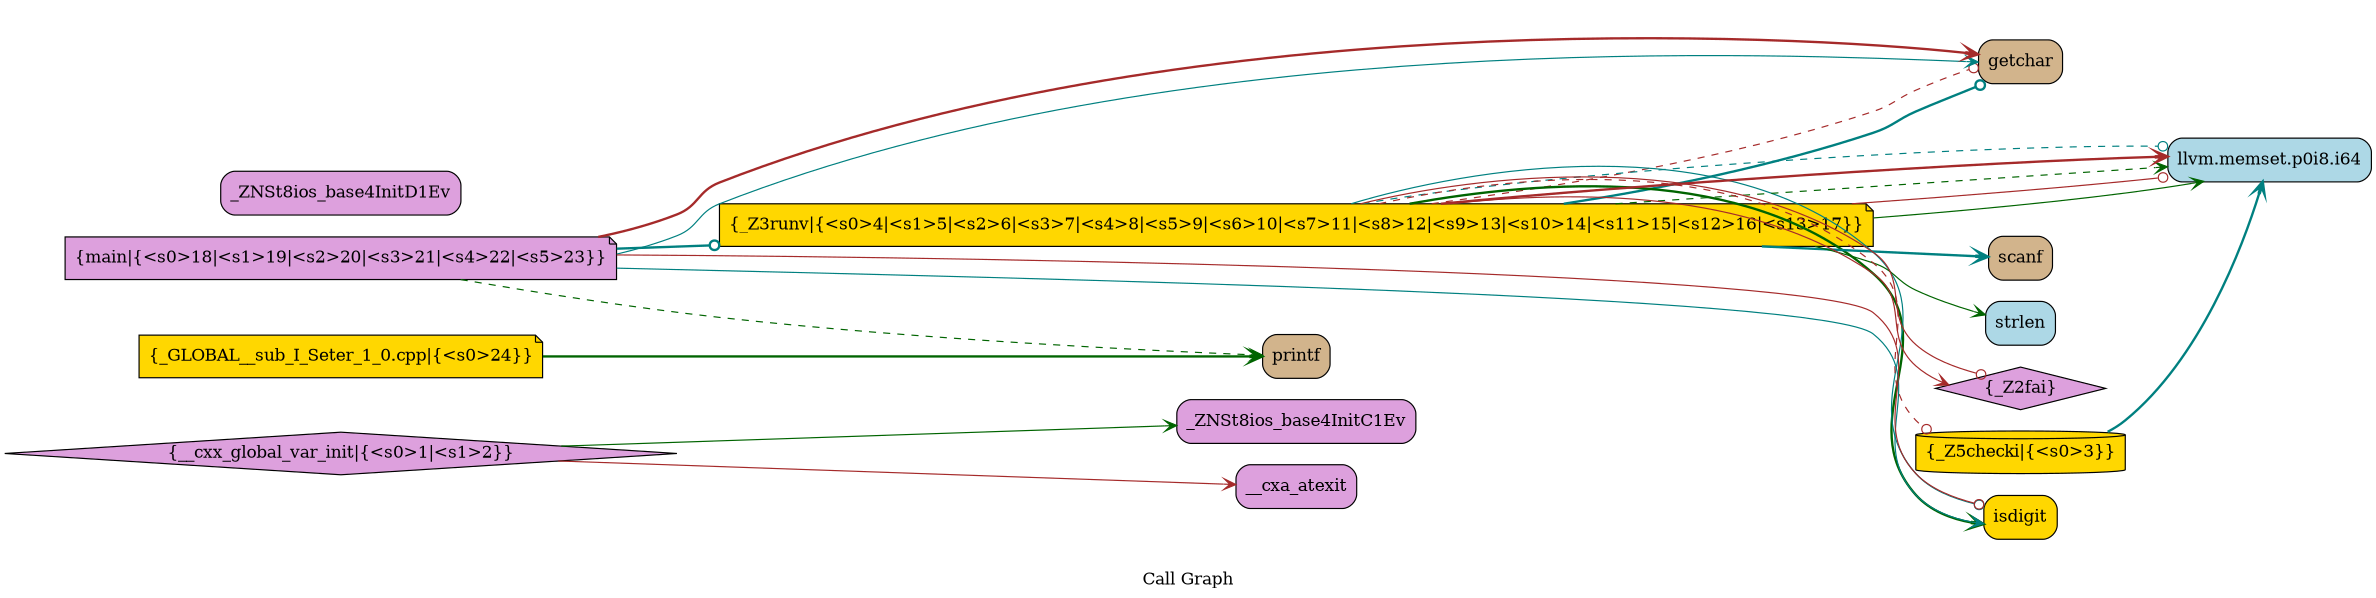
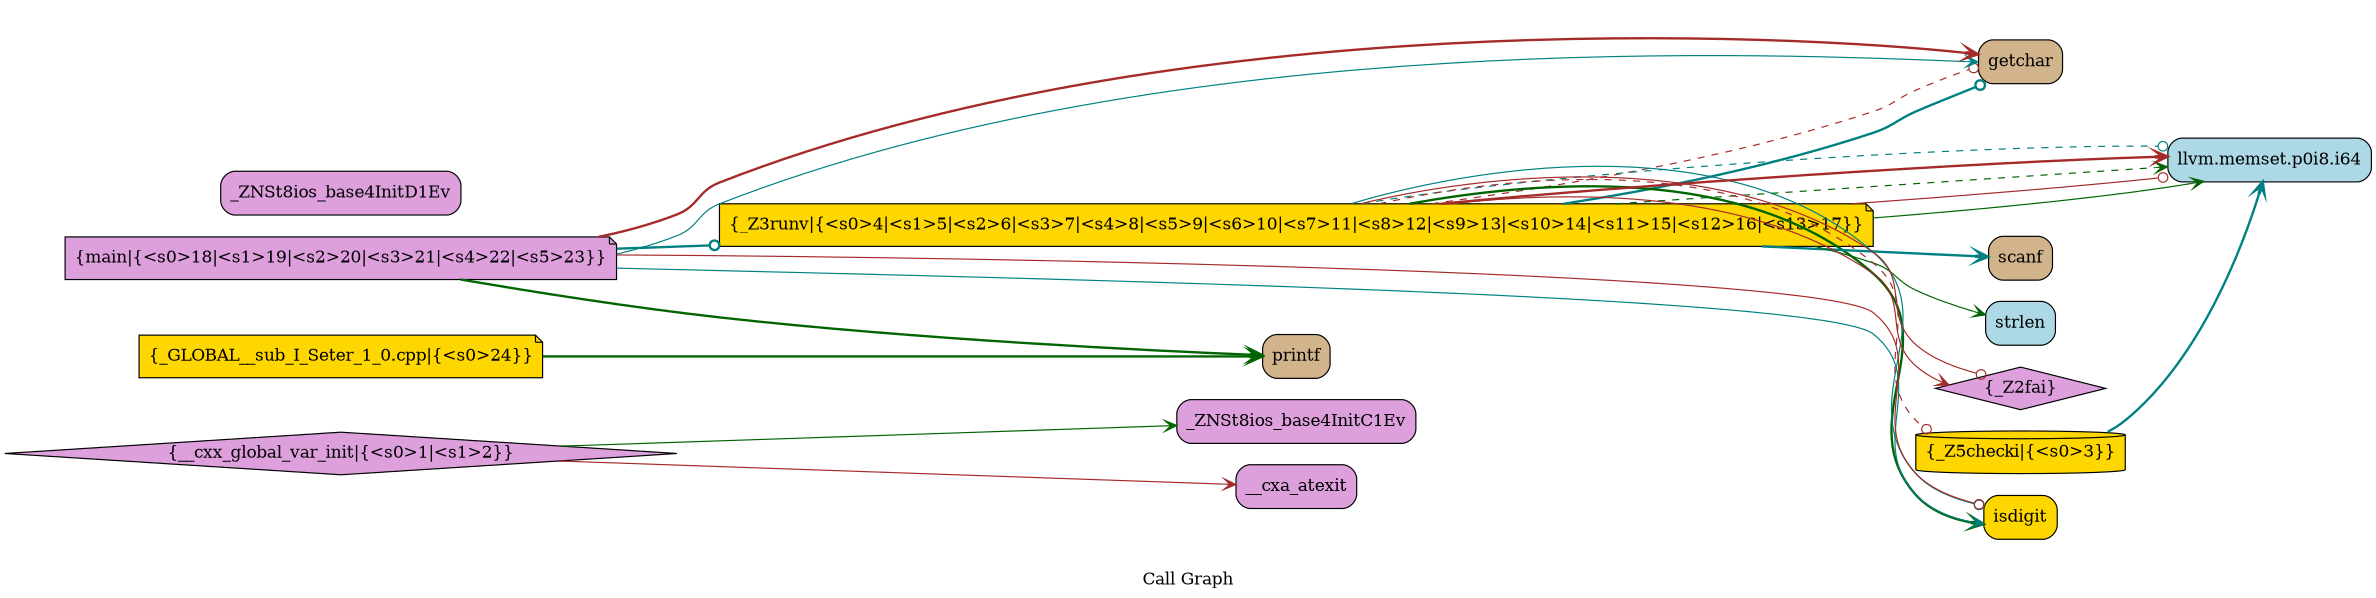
  digraph {
    label="Call Graph"
    rankdir=LR
    node [fillcolor=plum shape=Mrecord style=filled]
    edge [arrowhead=vee color=brown style=solid tailport=s0]
    n1 [label="{__cxx_global_var_init|{<s0>1|<s1>2}}" shape=diamond]
    n2 [label="{_ZNSt8ios_base4InitC1Ev}"]
    n3 [label="{__cxa_atexit}"]
    n4 [fillcolor=gold label="{_Z3runv|{<s0>4|<s1>5|<s2>6|<s3>7|<s4>8|<s5>9|<s6>10|<s7>11|<s8>12|<s9>13|<s10>14|<s11>15|<s12>16|<s13>17}}" shape=note]
    n5 [fillcolor=tan label="{getchar}"]
    n6 [fillcolor=gold label="{isdigit}"]
    n7 [fillcolor=lightblue label="{llvm.memset.p0i8.i64}"]
    n8 [fillcolor=tan label="{scanf}"]
    n9 [fillcolor=lightblue label="{strlen}"]
    n10 [label="{_Z2fai}" shape=diamond]
    n11 [fillcolor=gold label="{_Z5checki|{<s0>3}}" shape=cylinder]
    n12 [fillcolor=gold label="{_GLOBAL__sub_I_Seter_1_0.cpp|{<s0>24}}" shape=note]
    n13 [fillcolor=tan label="{printf}"]
    n14 [label="{_ZNSt8ios_base4InitD1Ev}"]
    n15 [label="{main|{<s0>18|<s1>19|<s2>20|<s3>21|<s4>22|<s5>23}}" shape=note]
    n1 -> n2 [color=darkgreen]
    n1 -> n3 [tailport=s1]
    n4 -> n5 [arrowhead=odot color=teal style=bold]
    n4 -> n5 [arrowhead=odot style=dashed tailport=s2]
    n4 -> n6 [color=darkgreen style=bold tailport=s1]
    n4 -> n6 [arrowhead=odot color=teal tailport=s3]
    n4 -> n7 [color=darkgreen tailport=s4]
    n4 -> n7 [arrowhead=odot tailport=s5]
    n4 -> n7 [color=darkgreen style=dashed tailport=s6]
    n4 -> n7 [style=bold tailport=s7]
    n4 -> n7 [arrowhead=odot color=teal style=dashed tailport=s8]
    n4 -> n8 [color=teal style=bold tailport=s9]
    n4 -> n9 [color=darkgreen tailport=s10]
    n4 -> n10 [tailport=s11]
    n4 -> n10 [arrowhead=odot tailport=s12]
    n4 -> n11 [arrowhead=odot style=dashed tailport=s13]
    n11 -> n7 [color=teal style=bold]
    n12 -> n13 [color=darkgreen style=bold]
    n15 -> n4 [arrowhead=odot color=teal style=bold tailport=s4]
    n15 -> n5 [color=teal]
    n15 -> n5 [style=bold tailport=s2]
    n15 -> n6 [color=teal tailport=s1]
    n15 -> n6 [arrowhead=odot tailport=s3]
-   n15 -> n13 [color=darkgreen style=dashed tailport=s5]
+   n15 -> n13 [color=darkgreen style=bold tailport=s5]
  }
